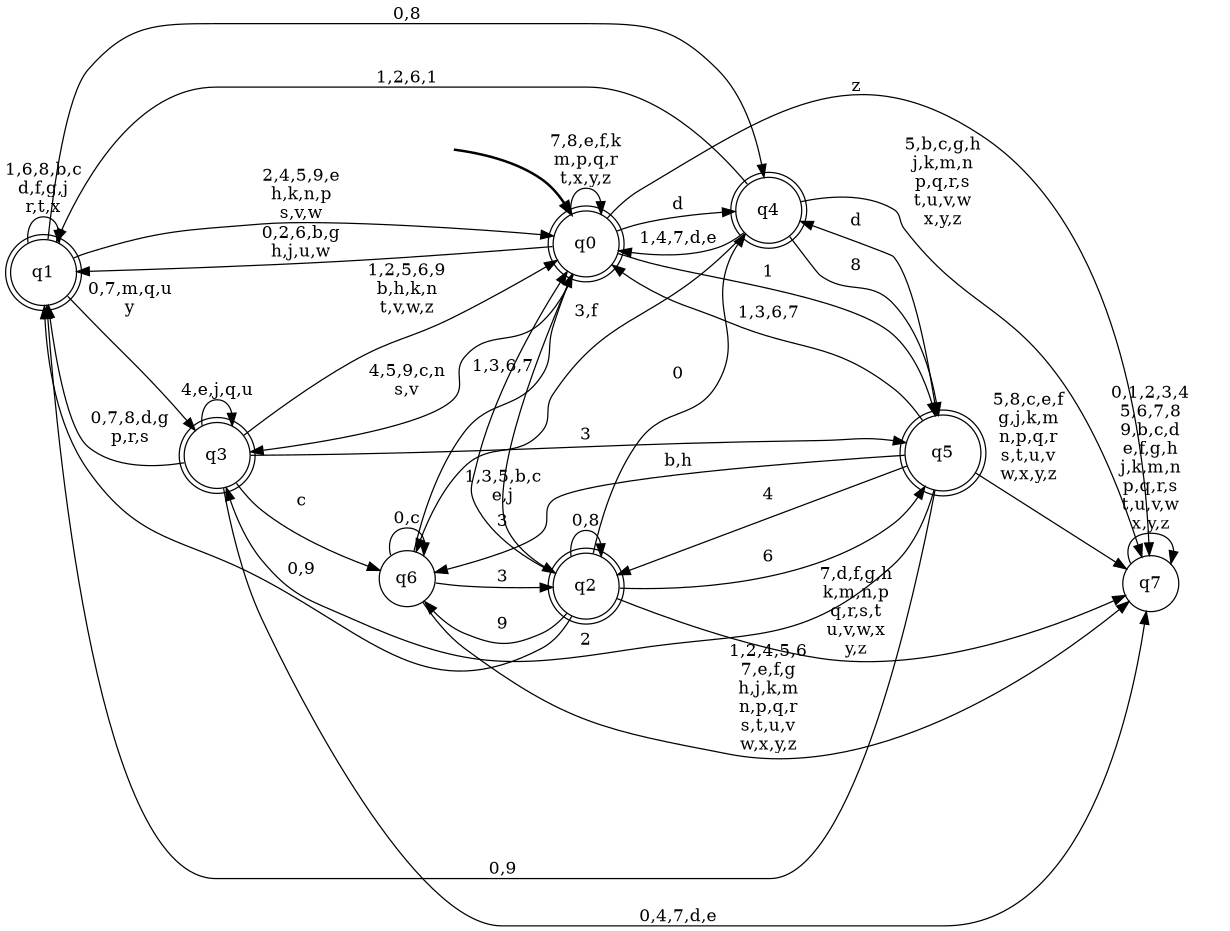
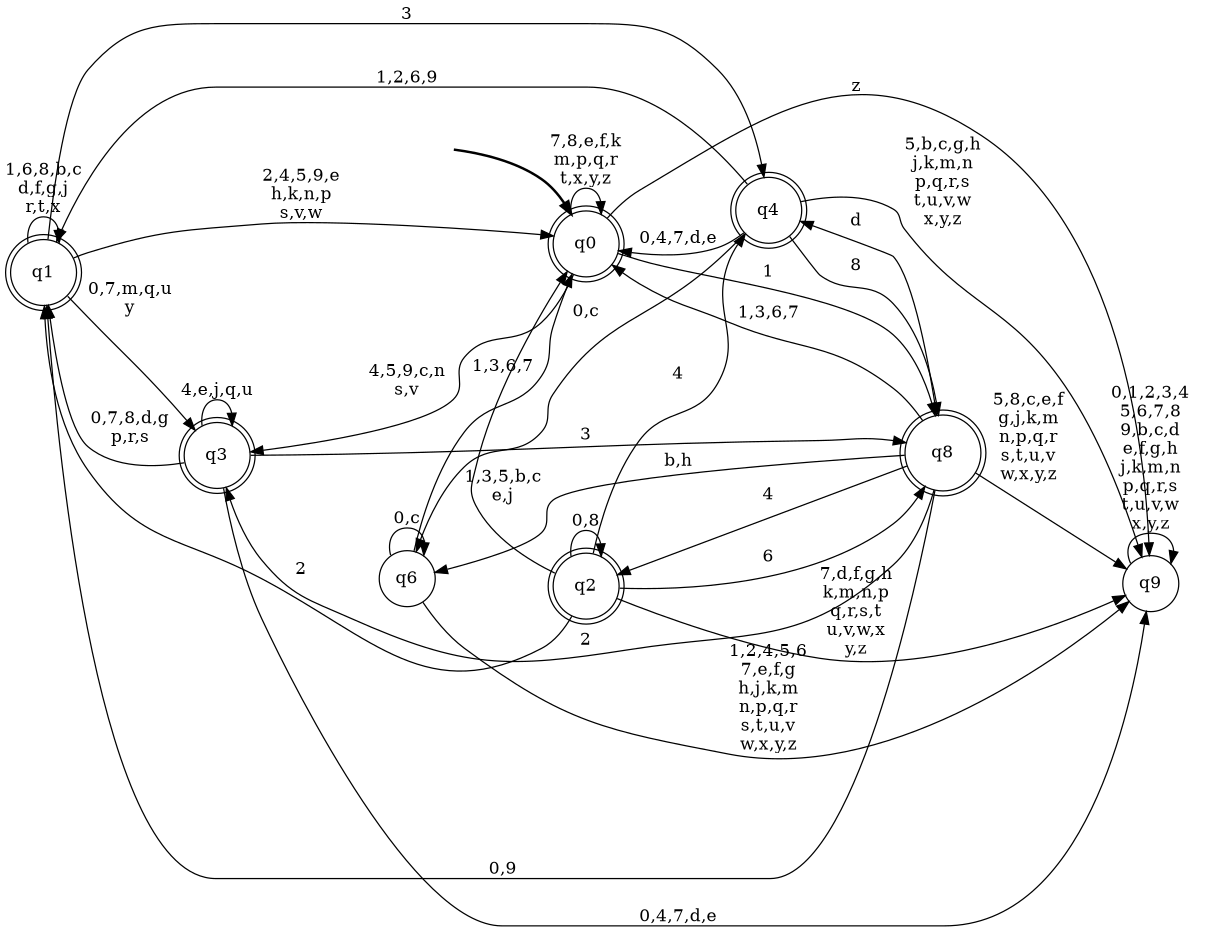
  digraph {
    rankdir=LR
    node [shape=doublecircle style="rounded,filled" color=black fillcolor=white]
    __start0 [height=0 shape=none style=invis width=0 color="" fillcolor=""]
    n2 [label=q0]
    n3 [label=q1]
    n4 [label=q2]
    n5 [label=q3]
    n6 [label=q4]
-   n7 [label=q5]
-   n8 [label=q7 shape=circle style=filled]
+   n7 [label=q8]
+   n8 [label=q9 shape=circle style=filled]
    n9 [label=q6 shape=circle style=filled]
    subgraph cluster_1 {
      nodesep=0.15
      ranksep=0.15
      style=invis
      __start0
      n2
    }
    __start0 -> n2 [penwidth=2]
    n2 -> n2 [label="7,8,e,f,k\nm,p,q,r\nt,x,y,z"]
-   n2 -> n3 [label="0,2,6,b,g\nh,j,u,w"]
-   n2 -> n4 [label=3]
    n2 -> n5 [label="4,5,9,c,n\ns,v"]
-   n2 -> n6 [label=d]
    n2 -> n7 [label=1]
    n2 -> n8 [label=z]
    n3 -> n2 [label="2,4,5,9,e\nh,k,n,p\ns,v,w"]
    n3 -> n3 [label="1,6,8,b,c\nd,f,g,j\nr,t,x"]
    n3 -> n5 [label="0,7,m,q,u\ny"]
-   n3 -> n6 [label="0,8"]
+   n3 -> n6 [label=3]
    n4 -> n2 [label="1,3,5,b,c\ne,j"]
-   n4 -> n3 [label="0,9"]
+   n4 -> n3 [label=2]
    n4 -> n4 [label="0,8"]
-   n4 -> n6 [label=0]
+   n4 -> n6 [label=4]
    n4 -> n7 [label=6]
    n4 -> n8 [label="7,d,f,g,h\nk,m,n,p\nq,r,s,t\nu,v,w,x\ny,z"]
-   n4 -> n9 [label=9]
-   n5 -> n2 [label="1,2,5,6,9\nb,h,k,n\nt,v,w,z"]
    n5 -> n3 [label="0,7,8,d,g\np,r,s"]
    n5 -> n5 [label="4,e,j,q,u"]
    n5 -> n7 [label=3]
    n5 -> n8 [label="0,4,7,d,e"]
-   n5 -> n9 [label=c]
-   n6 -> n2 [label="1,4,7,d,e"]
-   n6 -> n3 [label="1,2,6,1"]
+   n6 -> n2 [label="0,4,7,d,e"]
+   n6 -> n3 [label="1,2,6,9"]
    n6 -> n7 [label=8]
    n6 -> n8 [label="5,b,c,g,h\nj,k,m,n\np,q,r,s\nt,u,v,w\nx,y,z"]
-   n6 -> n9 [label="3,f"]
+   n6 -> n9 [label="0,c"]
    n7 -> n2 [label="1,3,6,7"]
    n7 -> n3 [label="0,9"]
    n7 -> n4 [label=4]
    n7 -> n5 [label=2]
    n7 -> n6 [label=d]
    n7 -> n8 [label="5,8,c,e,f\ng,j,k,m\nn,p,q,r\ns,t,u,v\nw,x,y,z"]
    n7 -> n9 [label="b,h"]
    n8 -> n8 [label="0,1,2,3,4\n5,6,7,8\n9,b,c,d\ne,f,g,h\nj,k,m,n\np,q,r,s\nt,u,v,w\nx,y,z"]
    n9 -> n2 [label="1,3,6,7"]
-   n9 -> n4 [label=3]
    n9 -> n8 [label="1,2,4,5,6\n7,e,f,g\nh,j,k,m\nn,p,q,r\ns,t,u,v\nw,x,y,z"]
    n9 -> n9 [label="0,c"]
  }
